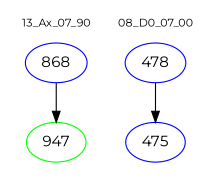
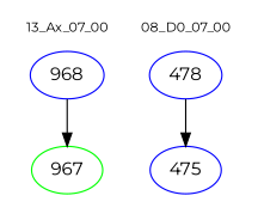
  digraph {
    fontname=Montserrat
    node [color=blue fontname=Montserrat]
    edge [color=black fontname=Montserrat]
-   n1 [label=868]
-   n2 [color=green label=947]
+   n1 [label=968]
+   n2 [color=green label=967]
    n3 [label=478]
    n4 [label=475]
    subgraph cluster_1 {
      color=white
      fontsize=10
-     label="13_Ax_07_90"
+     label="13_Ax_07_00"
      n1
      n2
    }
    subgraph cluster_2 {
      color=white
      fontsize=10
      label="08_D0_07_00"
      n3
      n4
    }
    n1 -> n2
    n3 -> n4
  }
